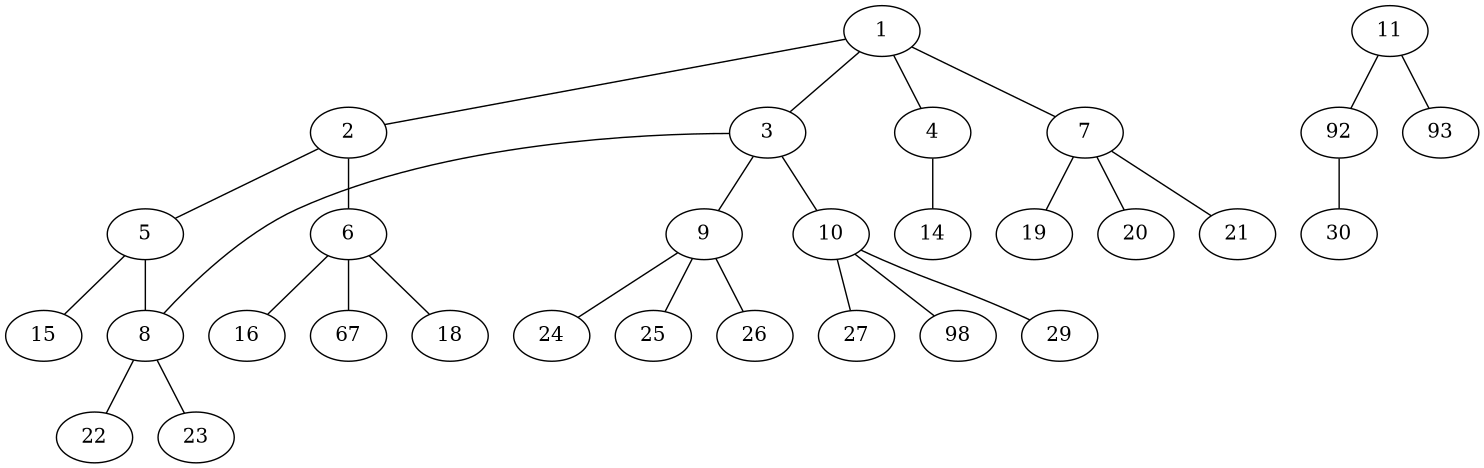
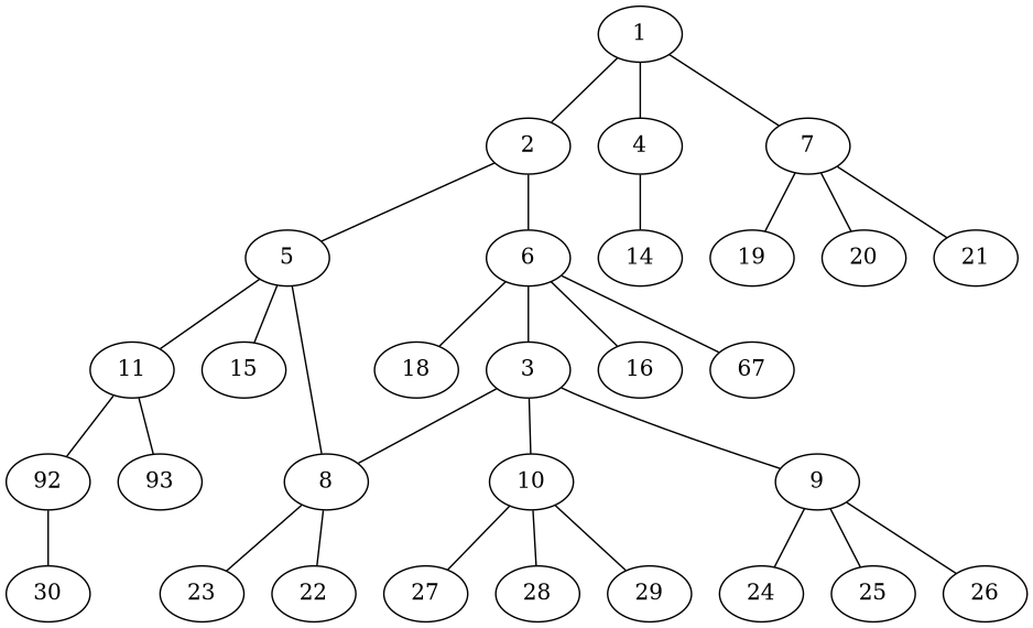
  graph {
    node [chem=H]
    edge [valence=1]
    1 [chem=N]
    2 [chem=C]
    3 [chem=C]
    4 [chem=O]
    7 [chem=C]
    5 [chem=C]
    6 [chem=C]
    8 [chem=C]
    9 [chem=C]
    10 [chem=C]
    14
    11 [chem=C]
    15
    16
    n15 [label=67]
    18
    19
    20
    21
    22
    23
    24
    25
    26
    27
-   28 [label=98]
+   28
    29
    n28 [chem=O label=92]
    n29 [chem=O label=93]
    30
    1 -- 2
-   1 -- 3
+   6 -- 3
    1 -- 4
    1 -- 7
    2 -- 5
    2 -- 6
    3 -- 8
    3 -- 9
    3 -- 10
    4 -- 14
    7 -- 19
    7 -- 20
    7 -- 21
    5 -- 8
+   5 -- 11
    5 -- 15
    6 -- 16
    6 -- n15
    6 -- 18
    8 -- 22
    8 -- 23
    9 -- 24
    9 -- 25
    9 -- 26
    10 -- 27
    10 -- 28
    10 -- 29
    11 -- n28
    11 -- n29 [valence=2]
    n28 -- 30
  }
